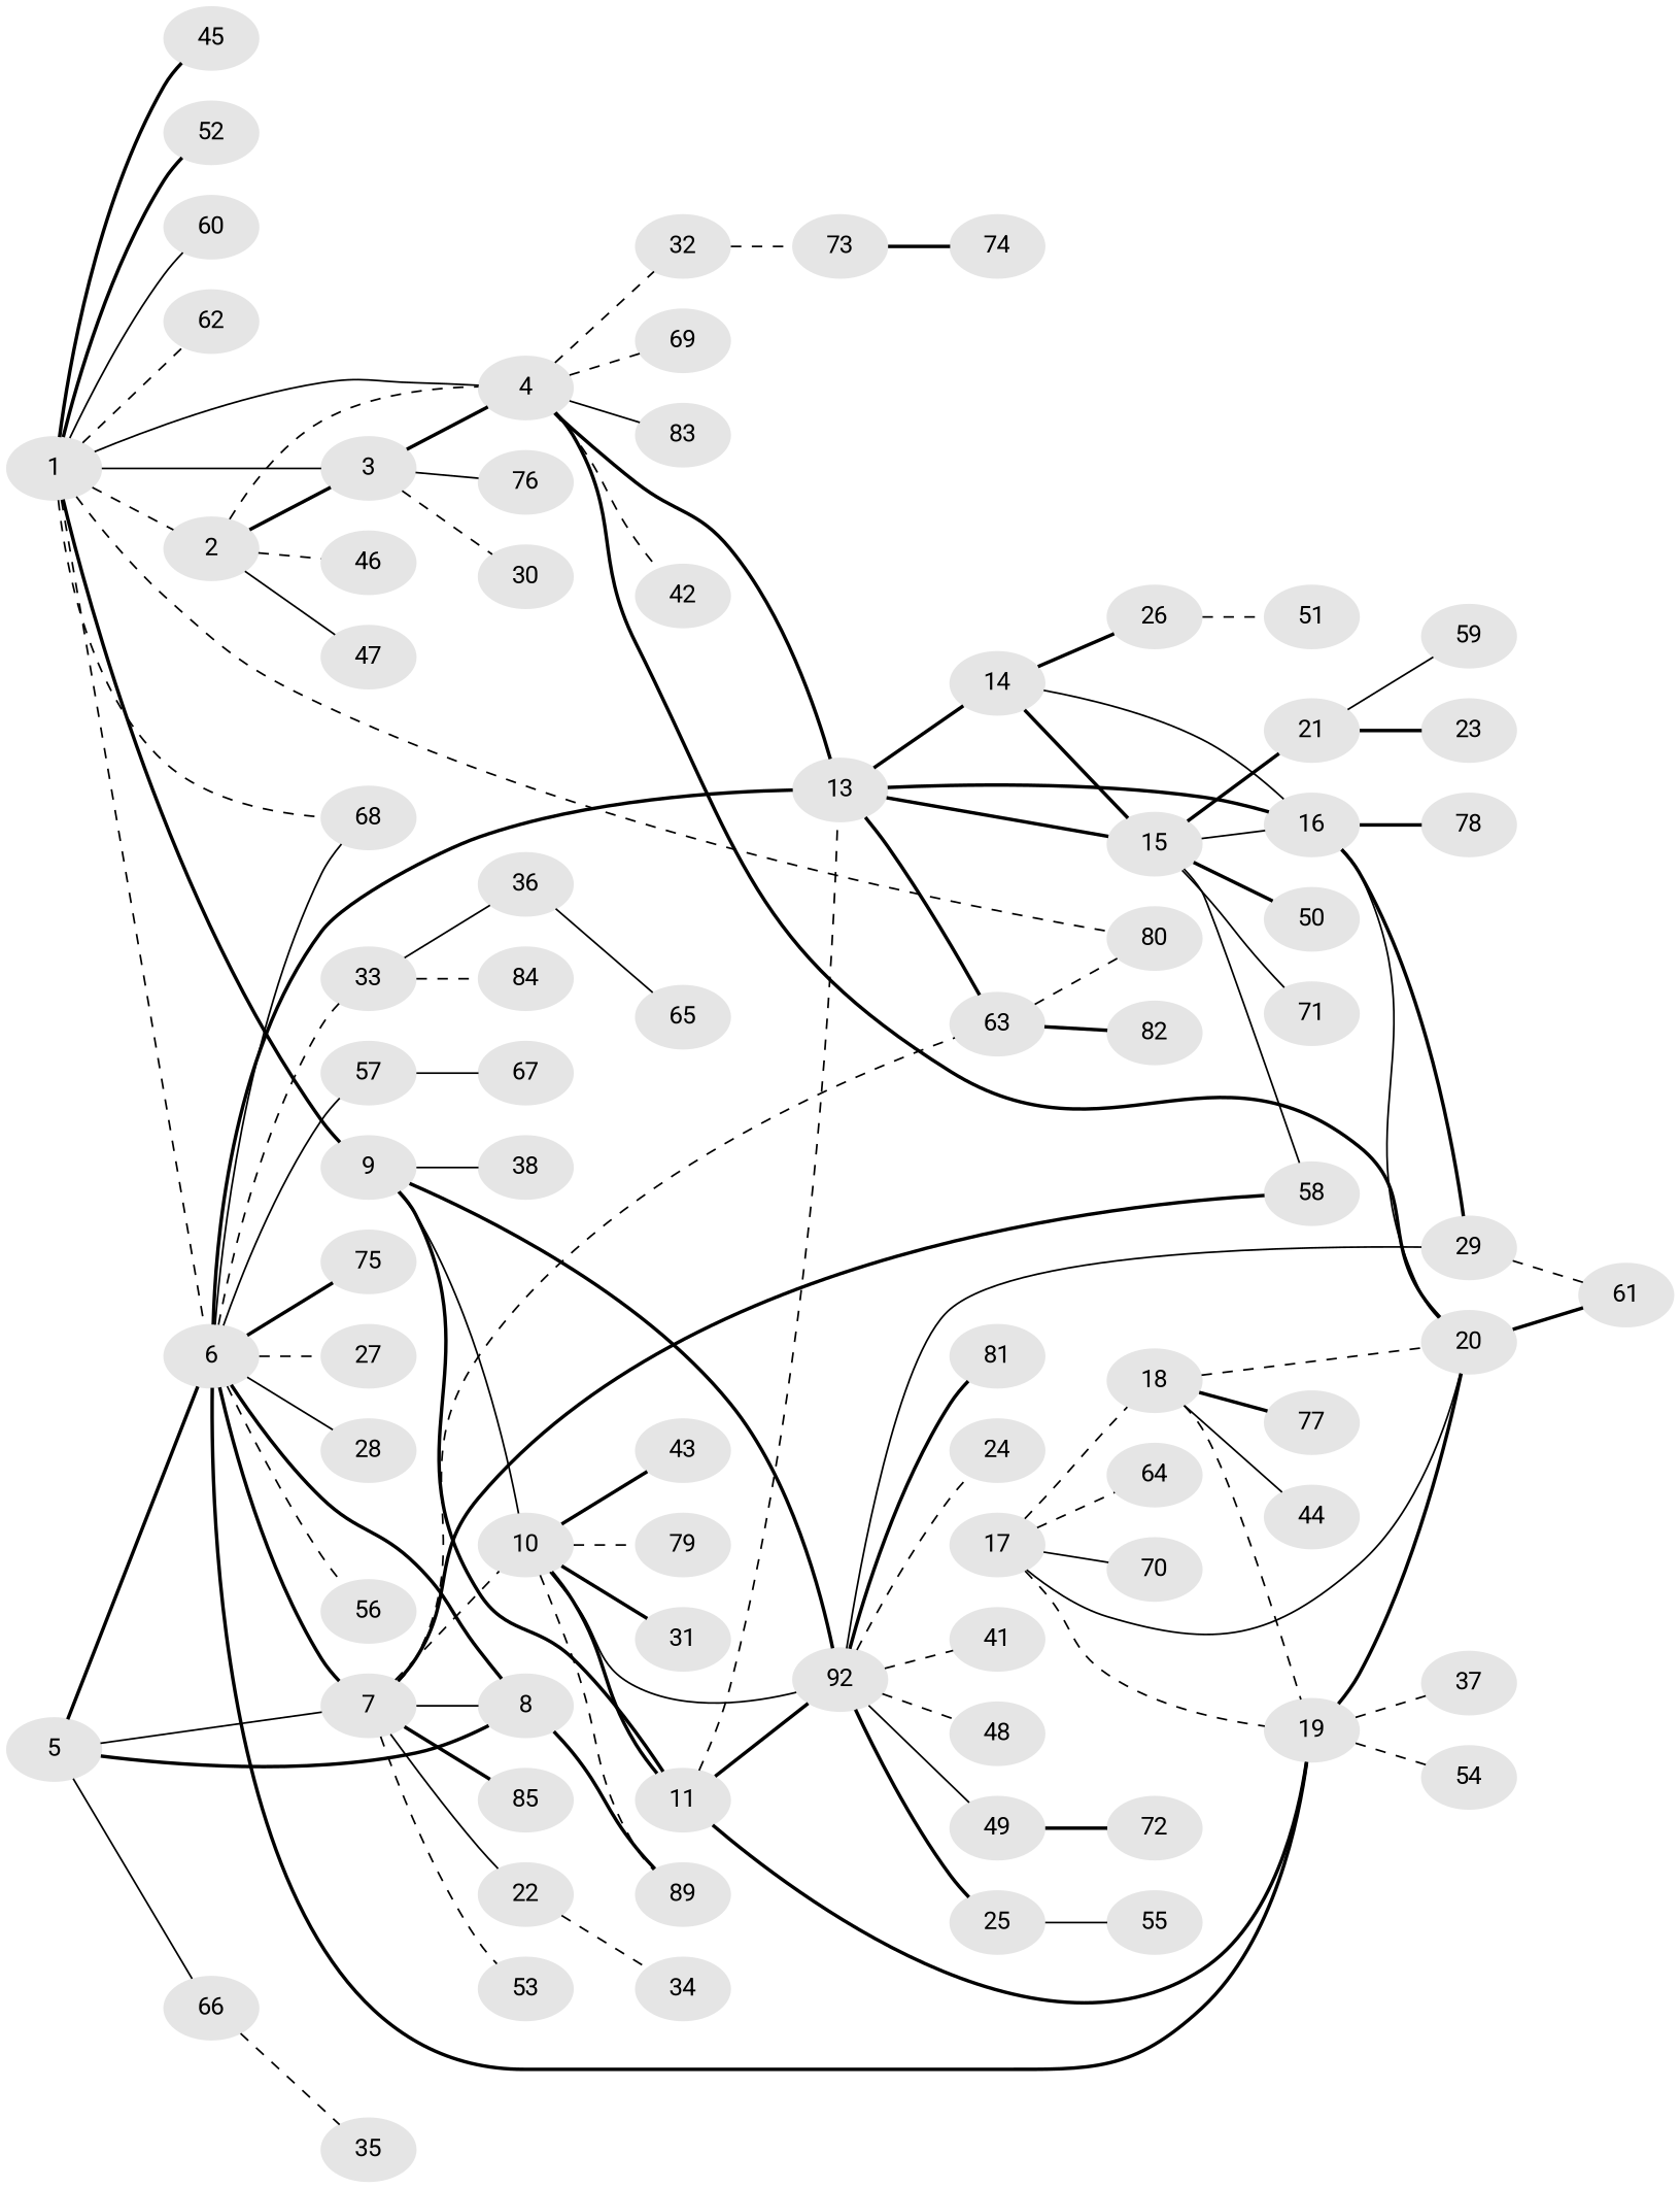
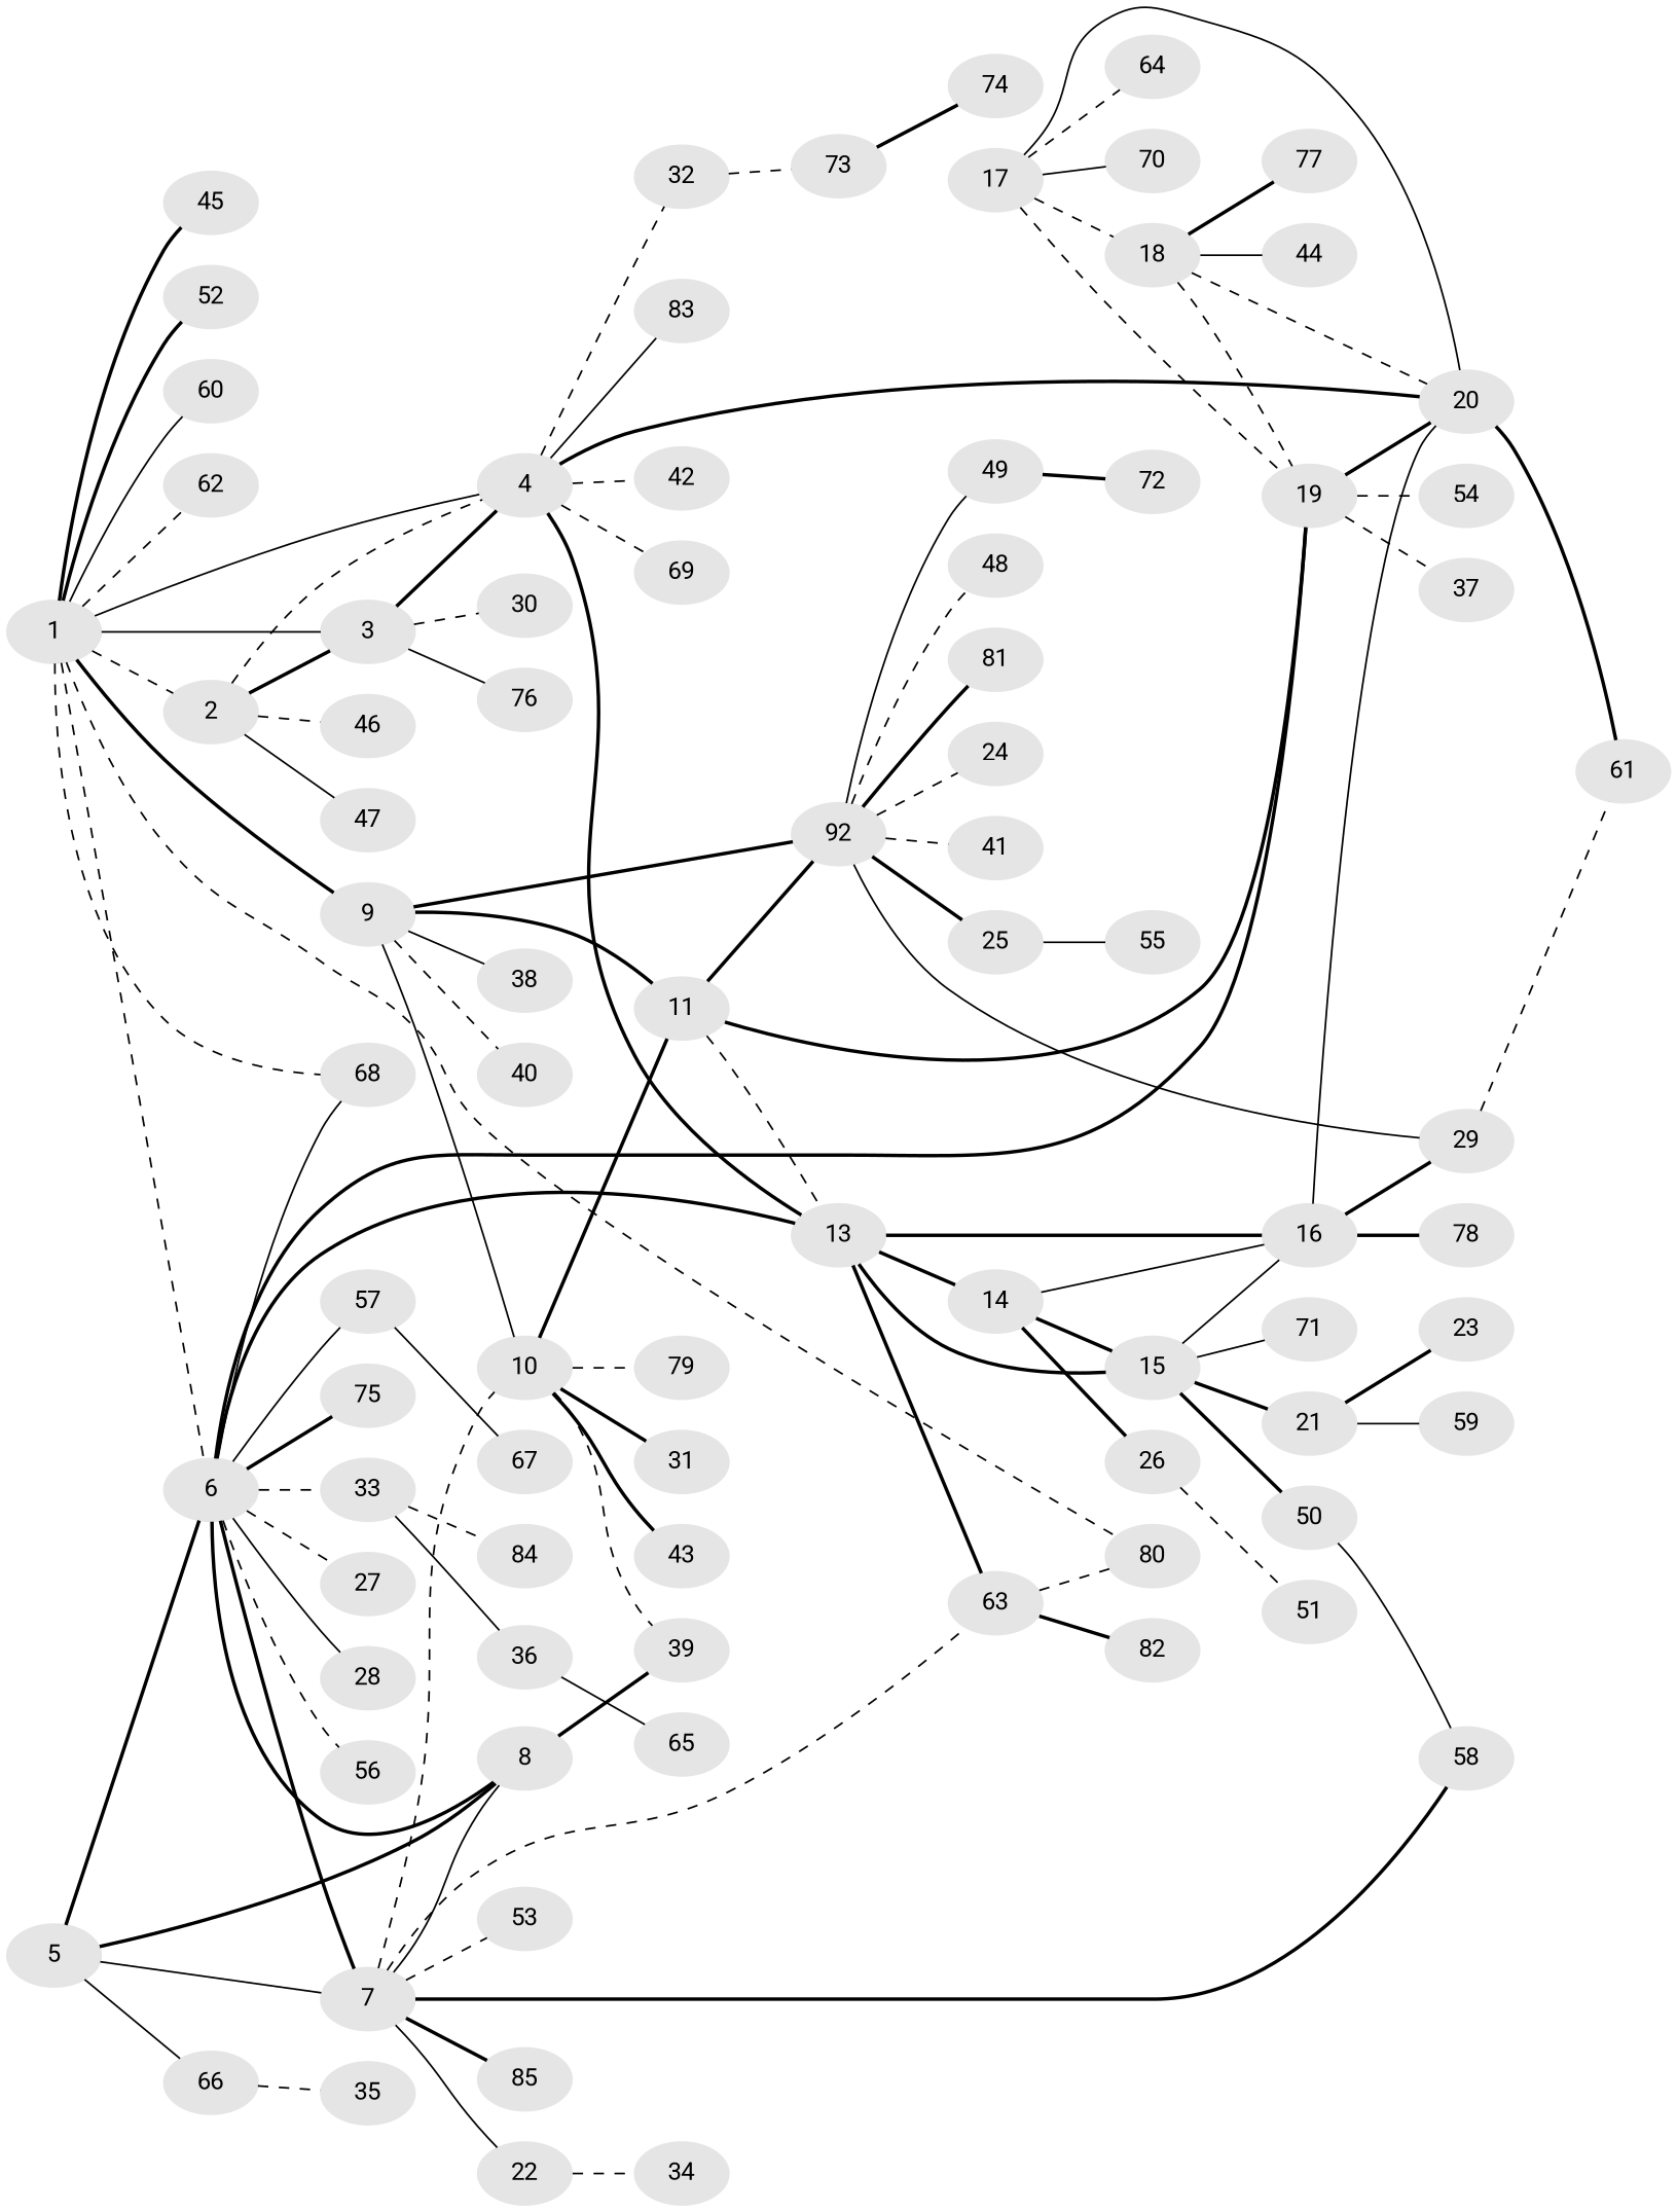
  graph {
    fontname=Roboto
    rankdir=LR
    node [color=gray90 fontname=Roboto style=filled]
    edge [fontname=Roboto style=bold]
    1
    2
    3
    4
    6
    9
    45
    52
    60
    62
    68
    80
    46
    47
    30
    76
    13
    20
    32
    42
    69
    83
    7
    8
    19
    27
    28
    33
    56
    57
    75
    10
    11
    n34 [label=92]
    38
+   40
    63
    14
    15
    16
    61
    73
    5
    66
    22
    53
    58
    85
-   39 [label=89]
+   39
    35
    37
    54
    36
    84
    67
    31
    43
    79
    34
    82
    24
    25
    29
    41
    48
    49
    81
    55
    72
    26
    21
    50
    71
    78
    51
    23
    59
    17
    18
    64
    70
    44
    77
    74
    65
    1 -- 2 [style=dashed]
    1 -- 3 [style=solid]
    1 -- 4 [style=solid]
    1 -- 6 [style=dashed]
    1 -- 9
    1 -- 45
    1 -- 52
    1 -- 60 [style=solid]
    1 -- 62 [style=dashed]
    1 -- 68 [style=dashed]
    1 -- 80 [style=dashed]
    2 -- 3
    2 -- 4 [style=dashed]
    2 -- 46 [style=dashed]
    2 -- 47 [style=solid]
    3 -- 4
    3 -- 30 [style=dashed]
    3 -- 76 [style=solid]
    4 -- 13
    4 -- 20
    4 -- 32 [style=dashed]
    4 -- 42 [style=dashed]
    4 -- 69 [style=dashed]
    4 -- 83 [style=solid]
    6 -- 68 [style=solid]
    6 -- 13
    6 -- 7
    6 -- 8
    6 -- 19
    6 -- 27 [style=dashed]
    6 -- 28 [style=solid]
    6 -- 33 [style=dashed]
    6 -- 56 [style=dashed]
    6 -- 57 [style=solid]
    6 -- 75
    9 -- 10 [style=solid]
    9 -- 11
    9 -- n34
    9 -- 38 [style=solid]
+   9 -- 40 [style=dashed]
    13 -- 63
    13 -- 14
    13 -- 15
    13 -- 16
    20 -- 61
    32 -- 73 [style=dashed]
    7 -- 8 [style=solid]
    7 -- 10 [style=dashed]
    7 -- 63 [style=dashed]
    7 -- 22 [style=solid]
    7 -- 53 [style=dashed]
    7 -- 58
    7 -- 85
    8 -- 39
    19 -- 20
    19 -- 37 [style=dashed]
    19 -- 54 [style=dashed]
    33 -- 36 [style=solid]
    33 -- 84 [style=dashed]
    57 -- 67 [style=solid]
    10 -- 11
-   10 -- n34 [style=solid]
    10 -- 39 [style=dashed]
    10 -- 31
    10 -- 43
    10 -- 79 [style=dashed]
    11 -- 13 [style=dashed]
    11 -- 19
    11 -- n34
    n34 -- 24 [style=dashed]
    n34 -- 25
    n34 -- 29 [style=solid]
    n34 -- 41 [style=dashed]
    n34 -- 48 [style=dashed]
    n34 -- 49 [style=solid]
    n34 -- 81
    63 -- 80 [style=dashed]
    63 -- 82
    14 -- 15
    14 -- 16 [style=solid]
    14 -- 26
    15 -- 16 [style=solid]
-   15 -- 58 [style=solid]
+   50 -- 58 [style=solid]
    15 -- 21
    15 -- 50
    15 -- 71 [style=solid]
    16 -- 20 [style=solid]
    16 -- 29
    16 -- 78
    73 -- 74
    5 -- 6
    5 -- 7 [style=solid]
    5 -- 8
    5 -- 66 [style=solid]
    66 -- 35 [style=dashed]
    22 -- 34 [style=dashed]
    36 -- 65 [style=solid]
    25 -- 55 [style=solid]
    29 -- 61 [style=dashed]
    49 -- 72
    26 -- 51 [style=dashed]
    21 -- 23
    21 -- 59 [style=solid]
    17 -- 20 [style=solid]
    17 -- 19 [style=dashed]
    17 -- 18 [style=dashed]
    17 -- 64 [style=dashed]
    17 -- 70 [style=solid]
    18 -- 20 [style=dashed]
    18 -- 19 [style=dashed]
    18 -- 44 [style=solid]
    18 -- 77
  }
